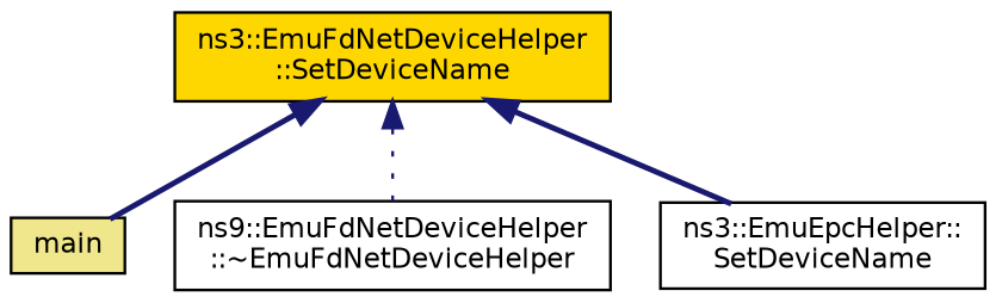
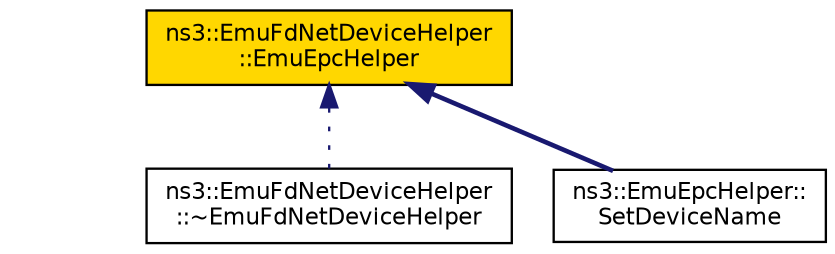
  digraph {
    rankdir=TB
    node [color=black fillcolor=white fontname=Helvetica fontsize=10 shape=record style=filled]
    edge [color=midnightblue dir=back fontname=Helvetica fontsize=10 labelfontname=Helvetica labelfontsize=10 style=bold]
-   n1 [fillcolor=gold fontcolor=black height=0.2 label="ns3::EmuFdNetDeviceHelper\l::SetDeviceName" width=0.4]
-   n2 [fillcolor=khaki height=0.2 label=main width=0.4]
-   n3 [height=0.2 label="ns9::EmuFdNetDeviceHelper\l::~EmuFdNetDeviceHelper" width=0.4]
+   n1 [fillcolor=gold fontcolor=black height=0.2 label="ns3::EmuFdNetDeviceHelper\l::EmuEpcHelper" width=0.4]
+   n3 [height=0.2 label="ns3::EmuFdNetDeviceHelper\l::~EmuFdNetDeviceHelper" width=0.4]
    n4 [height=0.2 label="ns3::EmuEpcHelper::\lSetDeviceName" width=0.4]
-   n1 -> n2
    n1 -> n3 [style=dotted]
    n1 -> n4
  }
